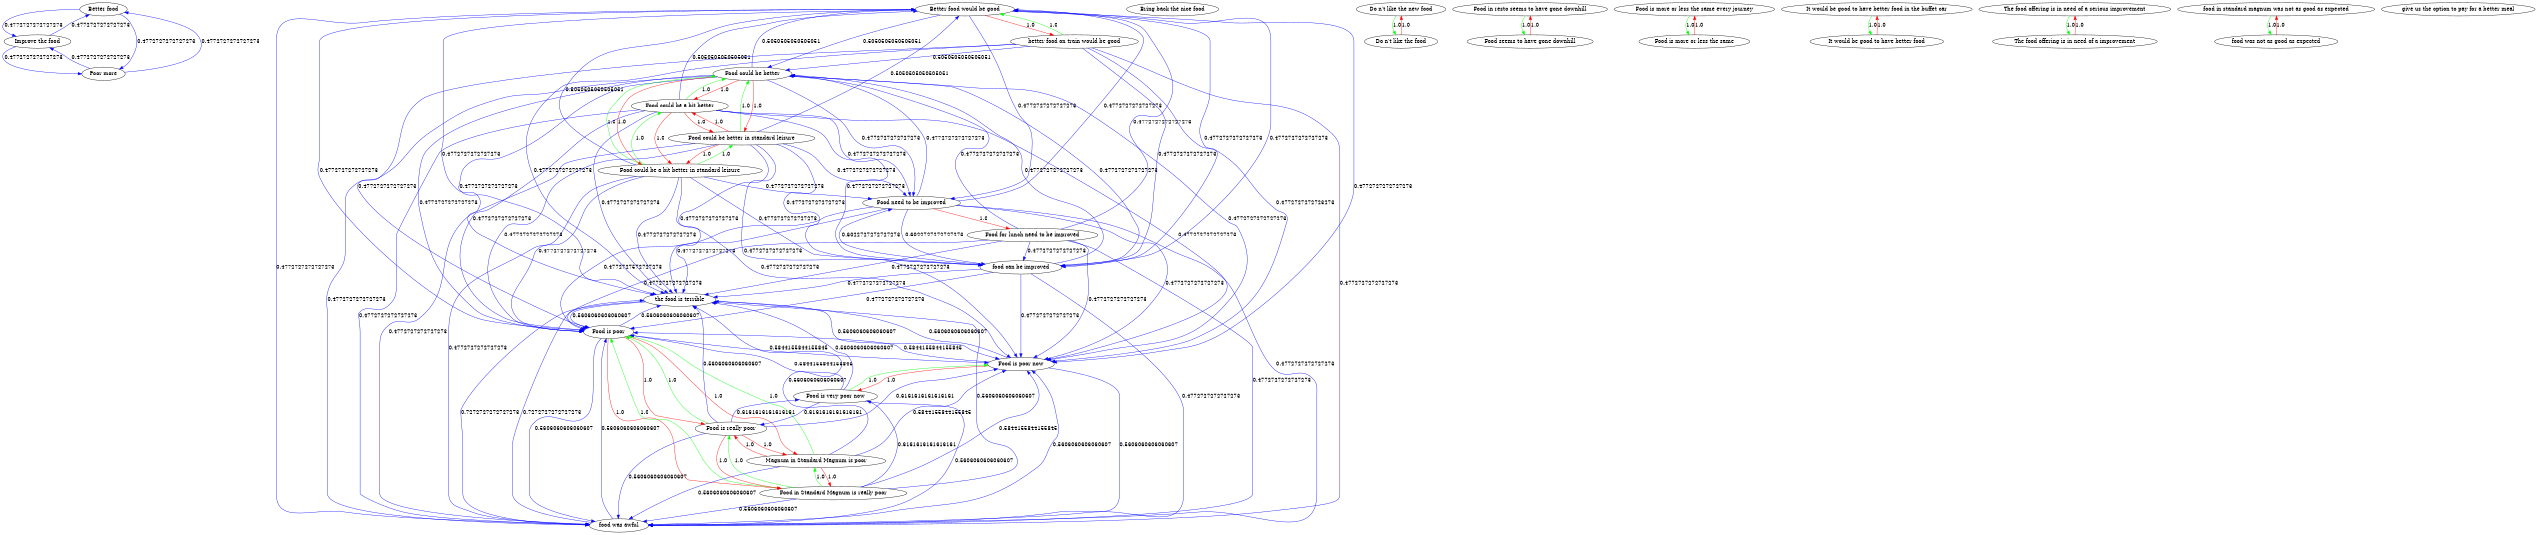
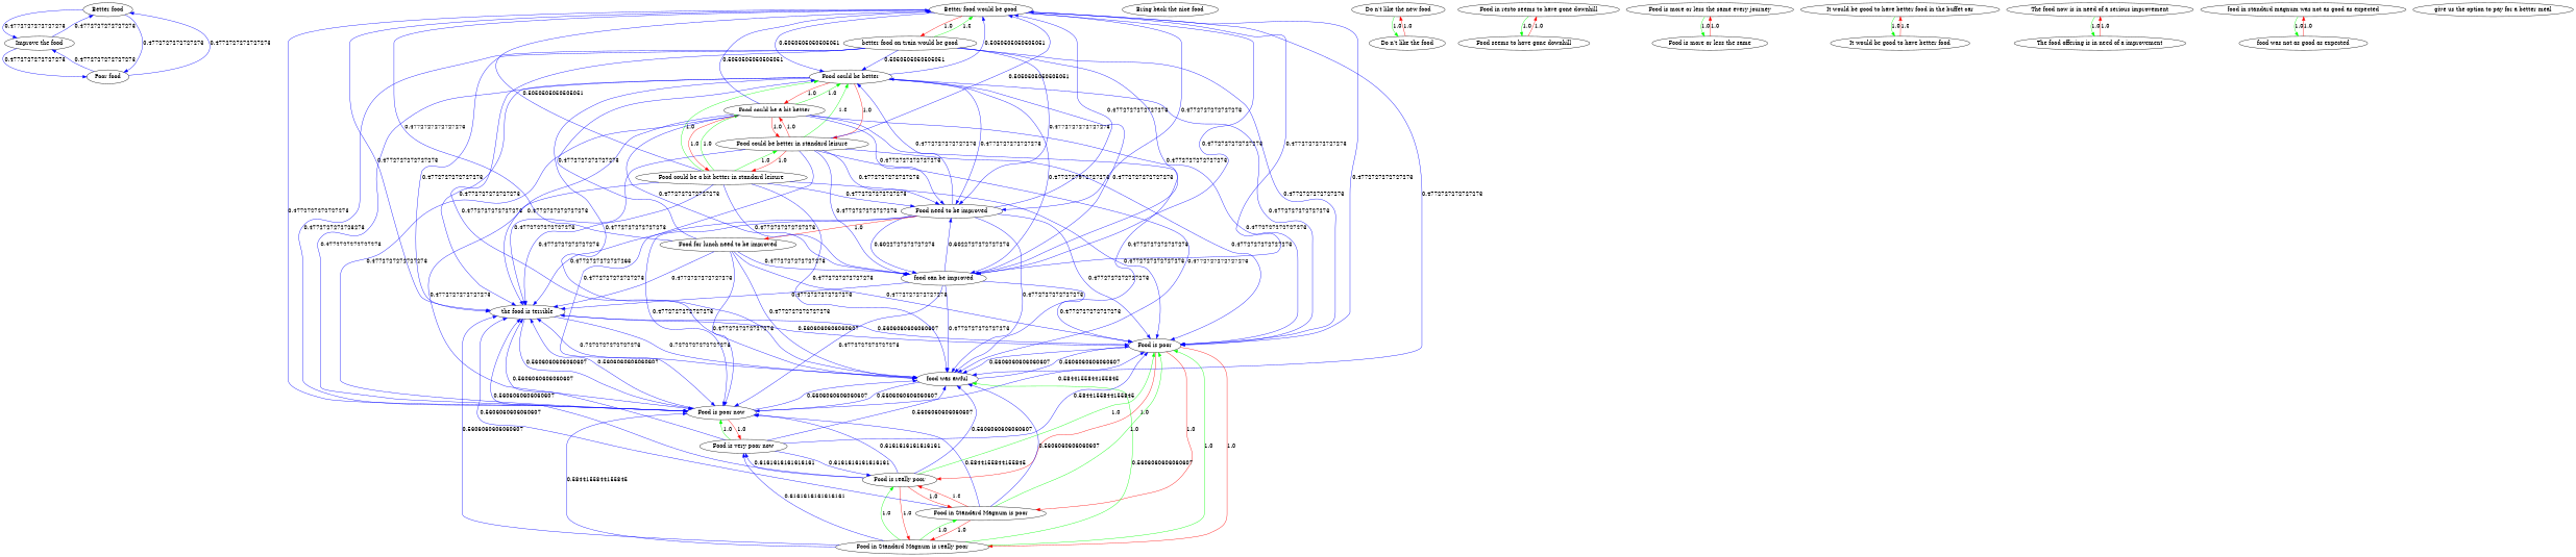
  digraph {
    edge [color=blue]
    "Better food"
    "Improve the food"
-   "Poor food" [label="Poor more"]
+   "Poor food"
    "Better food would be good"
    "Food could be better"
    "Food need to be improved"
    "Food is poor"
    "Food is poor now"
    "better food on train would be good"
    "food can be improved"
    "food was awful"
    "the food is terrible"
    "Food could be a bit better in standard leisure"
    "Food could be better in standard leisure"
    "Food could be a bit better"
    "Food for lunch need to be improved"
    "Food in Standard Magnum is really poor"
-   "Food in Standard Magnum is poor" [label="Magnum in Standard Magnum is poor"]
+   "Food in Standard Magnum is poor"
    "Food is really poor"
    "Food is very poor now"
    "Bring back the nice food"
    "Do n't like the new food"
    "Do n't like the food"
    "Food in resto seems to have gone downhill"
    "Food seems to have gone downhill"
    "Food is more or less the same every journey"
    "Food is more or less the same"
    "It would be good to have better food in the buffet car"
    "It would be good to have better food"
-   "The food offering is in need of a serious improvement"
+   "The food offering is in need of a serious improvement" [label="The food now is in need of a serious improvement"]
    "The food offering is in need of a improvement"
    "food in standard magnum was not as good as expected"
    "food was not as good as expected"
    "give us the option to pay for a better meal"
    "Better food" -> "Improve the food" [label=0.4772727272727273]
    "Better food" -> "Poor food" [label=0.4772727272727273]
    "Improve the food" -> "Better food" [label=0.4772727272727273]
    "Improve the food" -> "Poor food" [label=0.4772727272727273]
    "Poor food" -> "Better food" [label=0.4772727272727273]
    "Poor food" -> "Improve the food" [label=0.4772727272727273]
    "Better food would be good" -> "Food could be better" [label=0.5050505050505051]
    "Better food would be good" -> "Food need to be improved" [label=0.4772727272727273]
    "Better food would be good" -> "Food is poor" [label=0.4772727272727273]
    "Better food would be good" -> "Food is poor now" [label=0.4772727272727273]
    "Better food would be good" -> "better food on train would be good" [color=red label=1.0]
    "Better food would be good" -> "food can be improved" [label=0.4772727272727273]
    "Better food would be good" -> "food was awful" [label=0.4772727272727273]
    "Better food would be good" -> "the food is terrible" [label=0.4772727272727273]
    "Food could be better" -> "Better food would be good" [label=0.5050505050505051]
    "Food could be better" -> "Food need to be improved" [label=0.4772727272727273]
    "Food could be better" -> "Food is poor" [label=0.4772727272727273]
    "Food could be better" -> "Food is poor now" [label=0.4772727272727273]
-   "Food could be better" -> "food can be improved" [label=0.4772727272727273]
+   "Food could be better" -> "food can be improved" [label=0.4772727972727273]
    "Food could be better" -> "food was awful" [label=0.4772727272727273]
    "Food could be better" -> "the food is terrible" [label=0.4772727272727273]
-   "Food could be better" -> "Food could be a bit better in standard leisure" [color=red label=1.0]
    "Food could be better" -> "Food could be better in standard leisure" [color=red label=1.0]
    "Food could be better" -> "Food could be a bit better" [color=red label=1.0]
    "Food need to be improved" -> "Better food would be good" [label=0.4772727272727273]
    "Food need to be improved" -> "Food could be better" [label=0.4772727272727273]
-   "Food need to be improved" -> "Food is poor" [label=0.4772727572727273]
+   "Food need to be improved" -> "Food is poor" [label=0.4772727272727273]
    "Food need to be improved" -> "Food is poor now" [label=0.4772727272727273]
    "Food need to be improved" -> "food can be improved" [label=0.6022727272727273]
    "Food need to be improved" -> "food was awful" [label=0.4772727272727273]
-   "Food need to be improved" -> "the food is terrible" [label=0.4772727272727273]
+   "Food need to be improved" -> "the food is terrible" [label=0.4772727272727263]
    "Food need to be improved" -> "Food for lunch need to be improved" [color=red label=1.0]
-   "Food is poor" -> "Food is poor now" [label=0.5844155844155845]
    "Food is poor" -> "food was awful" [label=0.5606060606060607]
    "Food is poor" -> "the food is terrible" [label=0.5606060606060607]
    "Food is poor" -> "Food in Standard Magnum is really poor" [color=red label=1.0]
    "Food is poor" -> "Food in Standard Magnum is poor" [color=red label=1.0]
    "Food is poor" -> "Food is really poor" [color=red label=1.0]
    "Food is poor now" -> "Food is poor" [label=0.5844155844155845]
    "Food is poor now" -> "food was awful" [label=0.5606060606060607]
    "Food is poor now" -> "the food is terrible" [label=0.5606060606060607]
    "Food is poor now" -> "Food is very poor now" [color=red label=1.0]
    "better food on train would be good" -> "Better food would be good" [color=green label=1.0]
    "better food on train would be good" -> "Food could be better" [label=0.5050505050505051]
+   "better food on train would be good" -> "Food need to be improved" [label=0.4772727272727273]
    "better food on train would be good" -> "Food is poor" [label=0.4772727272727273]
    "better food on train would be good" -> "Food is poor now" [label=0.4772727272723273]
    "better food on train would be good" -> "food can be improved" [label=0.4772727272727273]
    "better food on train would be good" -> "food was awful" [label=0.4772727272727273]
    "better food on train would be good" -> "the food is terrible" [label=0.4772727272727273]
    "food can be improved" -> "Better food would be good" [label=0.4772727272727273]
    "food can be improved" -> "Food could be better" [label=0.4772727272727273]
    "food can be improved" -> "Food need to be improved" [label=0.6022727272727273]
    "food can be improved" -> "Food is poor" [label=0.4772727272727273]
    "food can be improved" -> "Food is poor now" [label=0.4772727272727273]
    "food can be improved" -> "food was awful" [label=0.4772727272727273]
    "food can be improved" -> "the food is terrible" [label=0.4772727272727273]
    "food was awful" -> "Food is poor" [label=0.5606060606060607]
    "food was awful" -> "Food is poor now" [label=0.5606060606060607]
    "food was awful" -> "the food is terrible" [label=0.7272727272727273]
    "the food is terrible" -> "Food is poor" [label=0.5606060606060607]
    "the food is terrible" -> "Food is poor now" [label=0.5606060606060607]
    "the food is terrible" -> "food was awful" [label=0.7272727272727273]
    "Food could be a bit better in standard leisure" -> "Better food would be good" [label=0.5050505050505051]
    "Food could be a bit better in standard leisure" -> "Food could be better" [color=green label=1.0]
    "Food could be a bit better in standard leisure" -> "Food need to be improved" [label=0.4772727272727273]
    "Food could be a bit better in standard leisure" -> "Food is poor" [label=0.4772727272727273]
    "Food could be a bit better in standard leisure" -> "Food is poor now" [label=0.4772727272727273]
    "Food could be a bit better in standard leisure" -> "food can be improved" [label=0.4772727272727273]
    "Food could be a bit better in standard leisure" -> "food was awful" [label=0.4772727272727273]
    "Food could be a bit better in standard leisure" -> "the food is terrible" [label=0.4772727272727273]
    "Food could be a bit better in standard leisure" -> "Food could be better in standard leisure" [color=green label=1.0]
    "Food could be a bit better in standard leisure" -> "Food could be a bit better" [color=green label=1.0]
    "Food could be better in standard leisure" -> "Better food would be good" [label=0.5050505050505051]
    "Food could be better in standard leisure" -> "Food could be better" [color=green label=1.0]
    "Food could be better in standard leisure" -> "Food need to be improved" [label=0.4772727272727273]
    "Food could be better in standard leisure" -> "Food is poor" [label=0.4772727272727273]
    "Food could be better in standard leisure" -> "Food is poor now" [label=0.4772727272727273]
    "Food could be better in standard leisure" -> "food can be improved" [label=0.4772727272727273]
    "Food could be better in standard leisure" -> "food was awful" [label=0.4772727272727273]
    "Food could be better in standard leisure" -> "the food is terrible" [label=0.4772727272727273]
    "Food could be better in standard leisure" -> "Food could be a bit better in standard leisure" [color=red label=1.0]
    "Food could be better in standard leisure" -> "Food could be a bit better" [color=red label=1.0]
    "Food could be a bit better" -> "Better food would be good" [label=0.5050505050505051]
    "Food could be a bit better" -> "Food could be better" [color=green label=1.0]
    "Food could be a bit better" -> "Food need to be improved" [label=0.4772727272727273]
    "Food could be a bit better" -> "Food is poor" [label=0.4772727272727273]
    "Food could be a bit better" -> "Food is poor now" [label=0.4772727272727273]
    "Food could be a bit better" -> "food can be improved" [label=0.4772727272727273]
    "Food could be a bit better" -> "food was awful" [label=0.4772727272727273]
    "Food could be a bit better" -> "the food is terrible" [label=0.4772727272727273]
    "Food could be a bit better" -> "Food could be a bit better in standard leisure" [color=red label=1.0]
    "Food could be a bit better" -> "Food could be better in standard leisure" [color=red label=1.0]
    "Food for lunch need to be improved" -> "Better food would be good" [label=0.4772727272727273]
    "Food for lunch need to be improved" -> "Food could be better" [label=0.4772727272727273]
    "Food for lunch need to be improved" -> "Food is poor" [label=0.4772727272727273]
    "Food for lunch need to be improved" -> "Food is poor now" [label=0.4772727272727273]
    "Food for lunch need to be improved" -> "food can be improved" [label=0.4772727272727273]
    "Food for lunch need to be improved" -> "food was awful" [label=0.4772727272727273]
    "Food for lunch need to be improved" -> "the food is terrible" [label=0.4772727272727273]
    "Food in Standard Magnum is really poor" -> "Food is poor" [color=green label=1.0]
    "Food in Standard Magnum is really poor" -> "Food is poor now" [label=0.5844155844155845]
-   "Food in Standard Magnum is really poor" -> "food was awful" [label=0.5606060606060607]
+   "Food in Standard Magnum is really poor" -> "food was awful" [color=green label=0.5606060606060607]
    "Food in Standard Magnum is really poor" -> "the food is terrible" [label=0.5606060606060607]
    "Food in Standard Magnum is really poor" -> "Food in Standard Magnum is poor" [color=green label=1.0]
    "Food in Standard Magnum is really poor" -> "Food is really poor" [color=green label=1.0]
    "Food in Standard Magnum is really poor" -> "Food is very poor now" [label=0.6161616161616161]
    "Food in Standard Magnum is poor" -> "Food is poor" [color=green label=1.0]
    "Food in Standard Magnum is poor" -> "Food is poor now" [label=0.5844155844155845]
    "Food in Standard Magnum is poor" -> "food was awful" [label=0.5606060606060607]
    "Food in Standard Magnum is poor" -> "the food is terrible" [label=0.5606060606060607]
    "Food in Standard Magnum is poor" -> "Food in Standard Magnum is really poor" [color=red label=1.0]
    "Food in Standard Magnum is poor" -> "Food is really poor" [color=red label=1.0]
    "Food is really poor" -> "Food is poor" [color=green label=1.0]
    "Food is really poor" -> "Food is poor now" [label=0.6161616161616161]
    "Food is really poor" -> "food was awful" [label=0.5606060606060607]
    "Food is really poor" -> "the food is terrible" [label=0.5606060606060607]
    "Food is really poor" -> "Food in Standard Magnum is really poor" [color=red label=1.0]
    "Food is really poor" -> "Food in Standard Magnum is poor" [color=red label=1.0]
    "Food is really poor" -> "Food is very poor now" [label=0.6161616161616161]
    "Food is very poor now" -> "Food is poor" [label=0.5844155844155845]
    "Food is very poor now" -> "Food is poor now" [color=green label=1.0]
    "Food is very poor now" -> "food was awful" [label=0.5606060606060607]
    "Food is very poor now" -> "the food is terrible" [label=0.5606060606060607]
    "Food is very poor now" -> "Food is really poor" [label=0.6161616161616161]
    "Do n't like the new food" -> "Do n't like the food" [color=green label=1.0]
    "Do n't like the food" -> "Do n't like the new food" [color=red label=1.0]
    "Food in resto seems to have gone downhill" -> "Food seems to have gone downhill" [color=green label=1.0]
    "Food seems to have gone downhill" -> "Food in resto seems to have gone downhill" [color=red label=1.0]
    "Food is more or less the same every journey" -> "Food is more or less the same" [color=green label=1.0]
    "Food is more or less the same" -> "Food is more or less the same every journey" [color=red label=1.0]
    "It would be good to have better food in the buffet car" -> "It would be good to have better food" [color=green label=1.0]
    "It would be good to have better food" -> "It would be good to have better food in the buffet car" [color=red label=1.0]
    "The food offering is in need of a serious improvement" -> "The food offering is in need of a improvement" [color=green label=1.0]
    "The food offering is in need of a improvement" -> "The food offering is in need of a serious improvement" [color=red label=1.0]
    "food in standard magnum was not as good as expected" -> "food was not as good as expected" [color=green label=1.0]
    "food was not as good as expected" -> "food in standard magnum was not as good as expected" [color=red label=1.0]
  }
